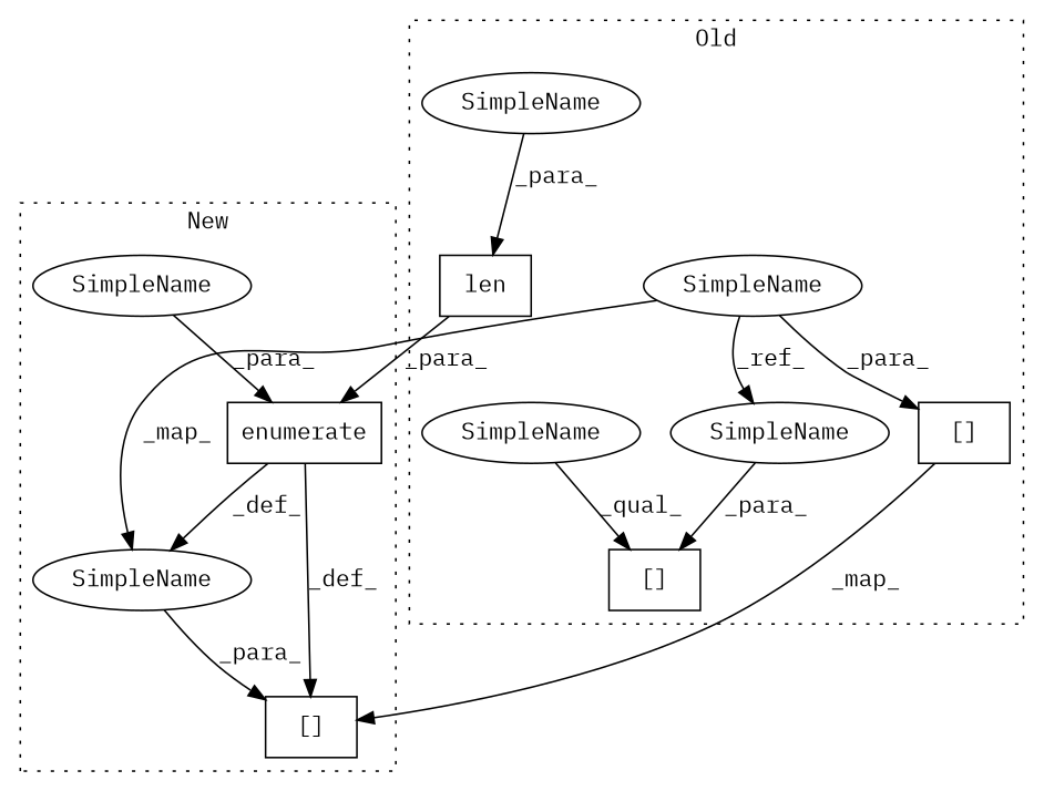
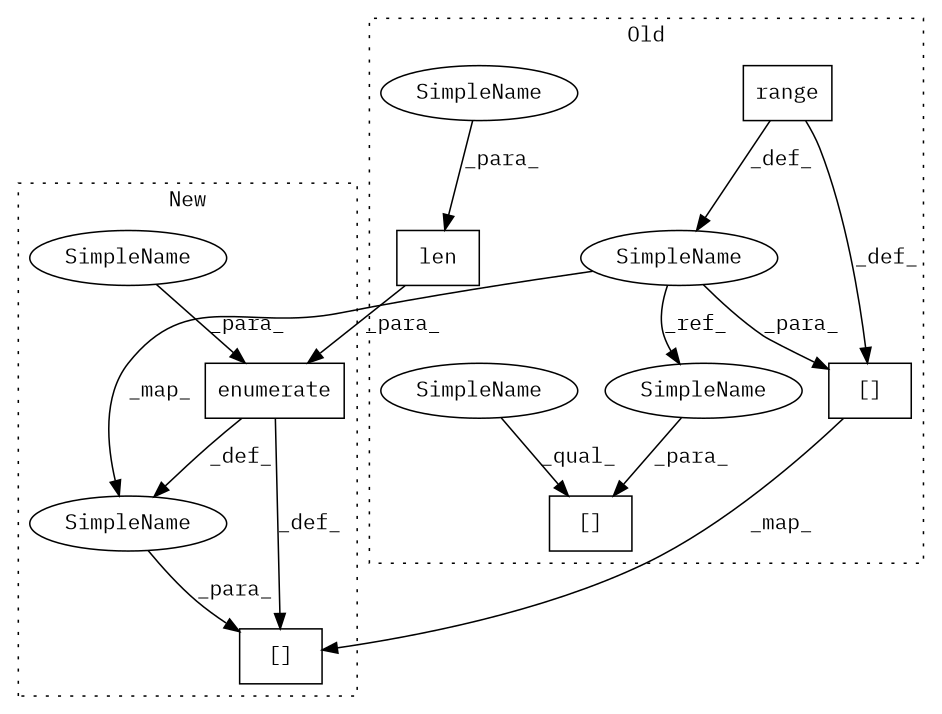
  digraph {
    fontname="IBM Plex Mono"
    node [a=42 fontname="IBM Plex Mono" l="4,1" shape=box]
    edge [fontname="IBM Plex Mono"]
    n1 [a=32 label=len s="4496,4506"]
+   n2 [a=32 l="6,1" label=range s="4490,4507"]
    n3 [a=2 l="7,1" label="[]" s="4520,4528"]
    n4 [a=2 label="[]" s="4919,4924"]
    n5 [l=1 label=SimpleName s=4486 shape=ellipse]
    n6 [l=6 label=SimpleName s=4500 shape=ellipse]
    n7 [l=6 label=SimpleName s=4520 shape=ellipse]
    n8 [l=1 label=SimpleName s=4527 shape=ellipse]
    n9 [a=32 l="10,1" label=enumerate s="4450,4466"]
    n10 [a=2 label="[]" s="4859,4864"]
    n11 [l=1 label=SimpleName s=4436 shape=ellipse]
    n12 [l=6 label=SimpleName s=4460 shape=ellipse]
    subgraph cluster_1 {
      label=Old
      style=dotted
      n1
+     n2
      n3
      n4
      n5
      n6
      n7
      n8
    }
    subgraph cluster_2 {
      label=New
      style=dotted
      n9
      n10
      n11
      n12
    }
    n1 -> n9 [label=_para_]
+   n2 -> n4 [label=_def_]
+   n2 -> n5 [label=_def_]
    n4 -> n10 [label=_map_]
    n5 -> n4 [label=_para_]
    n5 -> n8 [label=_ref_]
    n5 -> n11 [label=_map_]
    n6 -> n1 [label=_para_]
    n7 -> n3 [label=_qual_]
    n8 -> n3 [label=_para_]
    n9 -> n10 [label=_def_]
    n9 -> n11 [label=_def_]
    n11 -> n10 [label=_para_]
    n12 -> n9 [label=_para_]
  }
